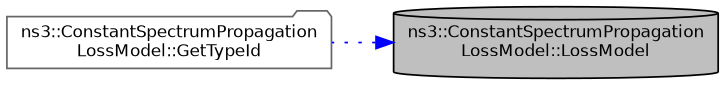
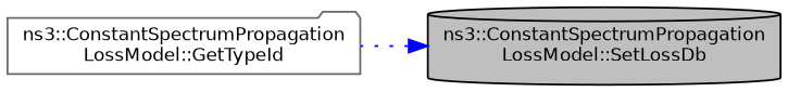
  digraph {
    rankdir=RL
    node [fontname=Helvetica fontsize=10 style=filled]
-   n1 [color=black fillcolor=grey75 fontcolor=black height=0.2 label="ns3::ConstantSpectrumPropagation\lLossModel::LossModel" shape=cylinder width=0.4]
+   n1 [color=black fillcolor=grey75 fontcolor=black height=0.2 label="ns3::ConstantSpectrumPropagation\lLossModel::SetLossDb" shape=cylinder width=0.4]
    n2 [color=gray40 fillcolor=white height=0.2 label="ns3::ConstantSpectrumPropagation\lLossModel::GetTypeId" shape=folder width=0.4]
    n1 -> n2 [color=blue dir=back fontname=Helvetica fontsize=10 labelfontname=Helvetica labelfontsize=10 style=dotted]
  }
